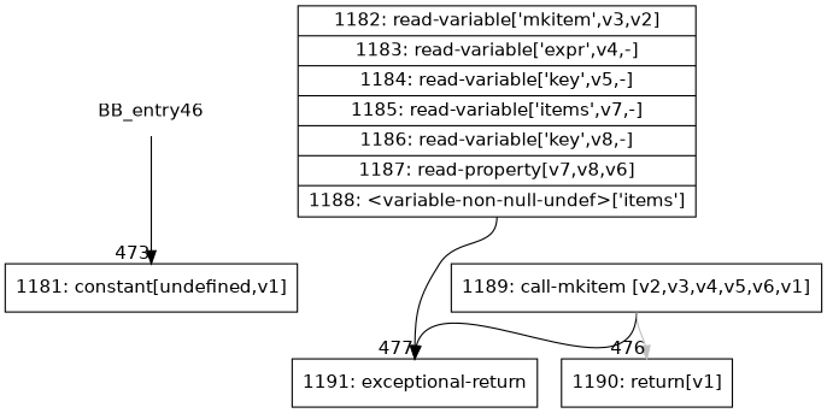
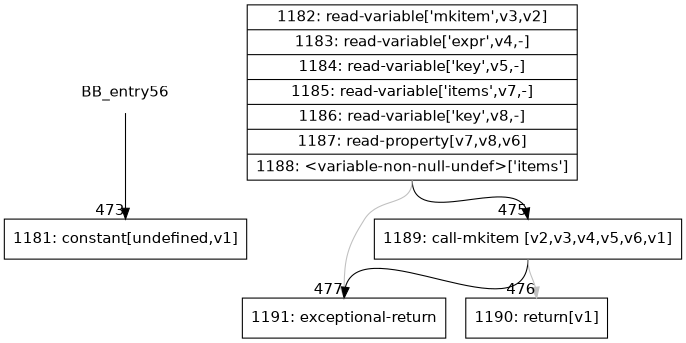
  digraph {
    fontname="DejaVu Sans"
    rankdir=TD
    node [fontname="DejaVu Sans" shape=record]
    edge [fontname="DejaVu Sans" headport=n tailport=s]
-   BB_entry46 [shape=none]
+   BB_entry46 [shape=none label=BB_entry56]
    n2 [label="{1181: constant[undefined,v1]}"]
    n3 [label="{1182: read-variable['mkitem',v3,v2]|1183: read-variable['expr',v4,-]|1184: read-variable['key',v5,-]|1185: read-variable['items',v7,-]|1186: read-variable['key',v8,-]|1187: read-property[v7,v8,v6]|1188: \<variable-non-null-undef\>['items']}"]
    n4 [label="{1189: call-mkitem [v2,v3,v4,v5,v6,v1]}"]
    n5 [label="{1191: exceptional-return}"]
    n6 [label="{1190: return[v1]}"]
    BB_entry46 -> n2 [headlabel="    473"]
-   n3 -> n5 [color=black headlabel="      477"]
+   n3 -> n4 [headlabel="      475"]
+   n3 -> n5 [color=gray headlabel="      477"]
    n4 -> n5 [color=black]
    n4 -> n6 [color=gray headlabel="      476"]
  }
